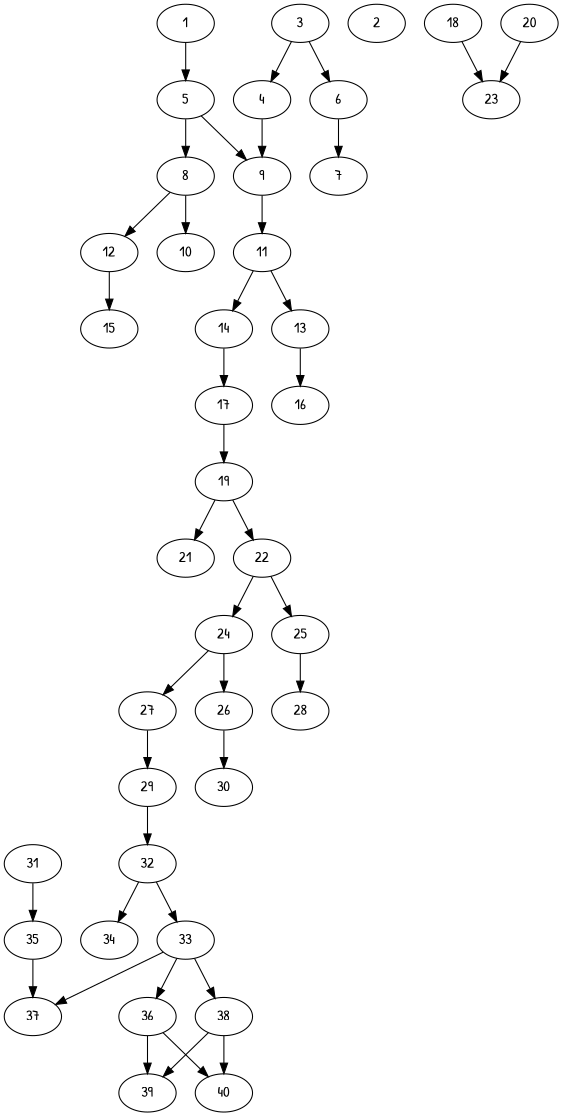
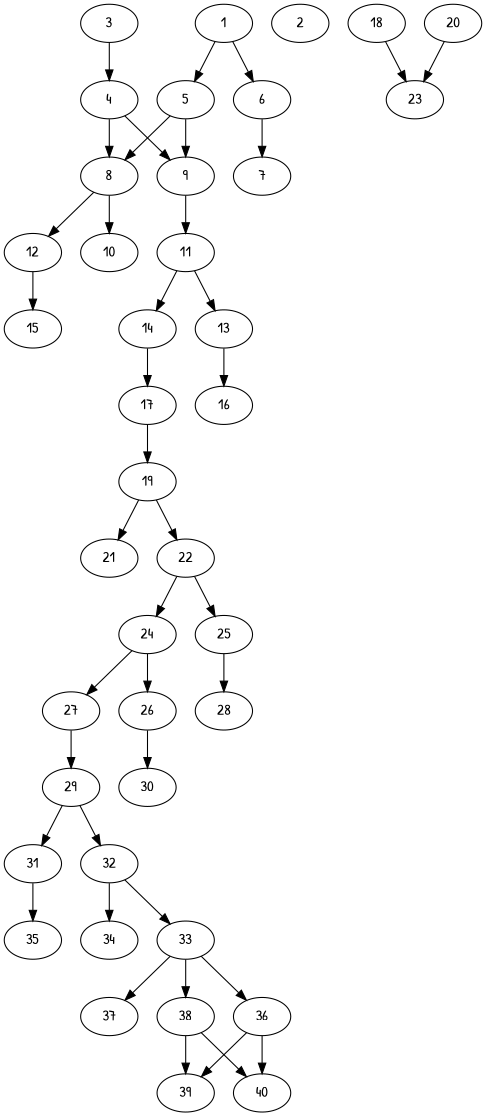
  digraph {
    fontname="Patrick Hand"
    node [alpha=0.15 fontname="Patrick Hand"]
    edge [fontname="Patrick Hand"]
    1 [expect_size=11791360]
    5 [alpha=0.08 expect_size=15193088]
    8 [alpha=0.16 expect_size=23226368]
    9 [alpha=0.01 expect_size=26386432]
    10 [alpha=0.16 expect_size=35225600]
    12 [alpha=0.11 expect_size=12328960]
    11 [alpha=0.17 expect_size=23567360]
    2 [alpha=0.12 expect_size=41748480]
    3 [alpha=0.14 expect_size=8853504]
    4 [expect_size=42998784]
    6 [alpha=0.03 expect_size=39435264]
    7 [alpha=0.18 expect_size=20506624]
    15 [alpha=0.03 expect_size=14600192]
    13 [alpha=0.06 expect_size=41820160]
    14 [alpha=0.19 expect_size=26628096]
    16 [alpha=0.02 expect_size=32622592]
    17 [expect_size=38621184]
    19 [alpha=0.19 expect_size=23925760]
    18 [alpha=0.01 expect_size=32961536]
    23 [alpha=0.19 expect_size=35682304]
    21 [alpha=0.11 expect_size=17384448]
    22 [alpha=0.05 expect_size=10250240]
    20 [alpha=0.14 expect_size=26473472]
    24 [alpha=0.10 expect_size=50882560]
    25 [alpha=0.05 expect_size=48285696]
    26 [alpha=0.14 expect_size=8543232]
    27 [alpha=0.10 expect_size=13852672]
    28 [alpha=0.13 expect_size=48357376]
    30 [alpha=0.10 expect_size=49166336]
    29 [alpha=0.05 expect_size=51320832]
    31 [alpha=0.03 expect_size=34772992]
    32 [alpha=0.19 expect_size=14689280]
    35 [expect_size=46364672]
    33 [alpha=0.10 expect_size=25420800]
    34 [alpha=0.11 expect_size=23394304]
    37 [alpha=0.01 expect_size=42599424]
    36 [alpha=0.11 expect_size=9911296]
    38 [alpha=0.03 expect_size=18135040]
    39 [alpha=0.13 expect_size=48875520]
    40 [alpha=0.12 expect_size=14404608]
    1 -> 5
    5 -> 8
    5 -> 9
    8 -> 10
    8 -> 12
    9 -> 11
    12 -> 15
    11 -> 13
    11 -> 14
    3 -> 4
-   3 -> 6
+   1 -> 6
+   4 -> 8
    4 -> 9
    6 -> 7
    13 -> 16
    14 -> 17
    17 -> 19
    19 -> 21
    19 -> 22
    18 -> 23
    22 -> 24
    22 -> 25
    20 -> 23
    24 -> 26
    24 -> 27
    25 -> 28
    26 -> 30
    27 -> 29
+   29 -> 31
    29 -> 32
    31 -> 35
    32 -> 33
    32 -> 34
-   35 -> 37
    33 -> 37
    33 -> 36
    33 -> 38
    36 -> 39
    36 -> 40
    38 -> 39
    38 -> 40
  }
